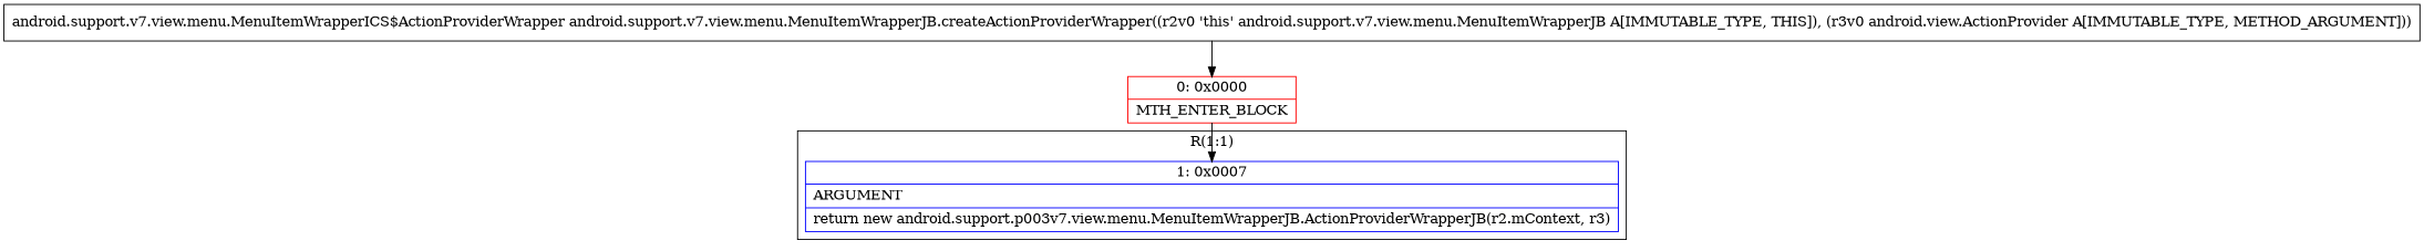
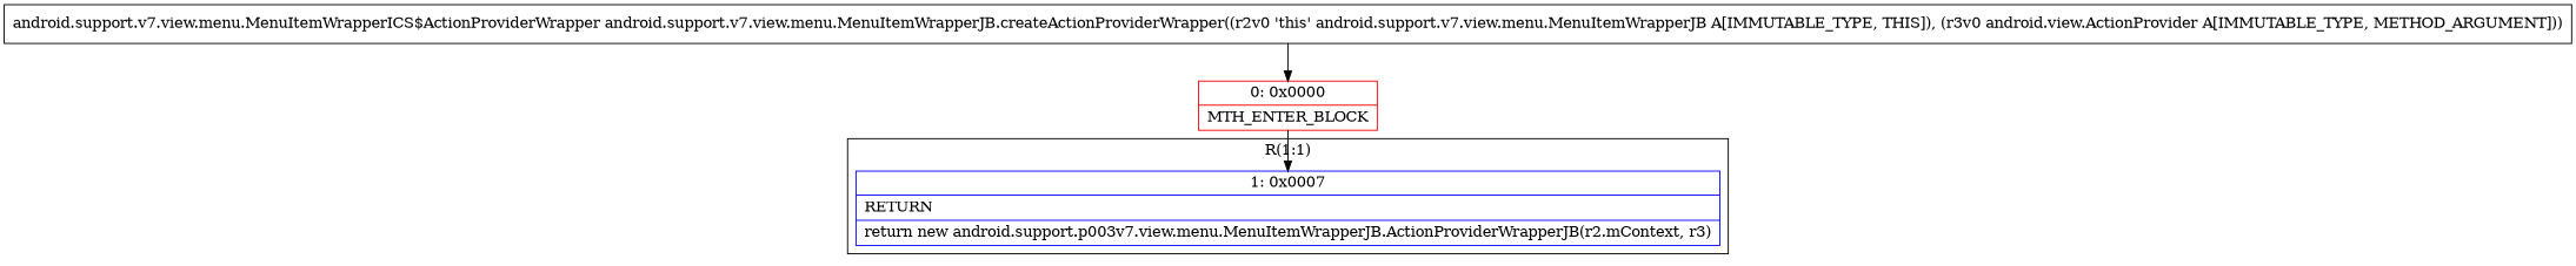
  digraph {
    node [shape=record]
-   n1 [color=blue label="{1\:\ 0x0007|ARGUMENT\l|return new android.support.p003v7.view.menu.MenuItemWrapperJB.ActionProviderWrapperJB(r2.mContext, r3)\l}"]
+   n1 [color=blue label="{1\:\ 0x0007|RETURN\l|return new android.support.p003v7.view.menu.MenuItemWrapperJB.ActionProviderWrapperJB(r2.mContext, r3)\l}"]
    n2 [color=red label="{0\:\ 0x0000|MTH_ENTER_BLOCK\l}"]
    n3 [label="{android.support.v7.view.menu.MenuItemWrapperICS$ActionProviderWrapper android.support.v7.view.menu.MenuItemWrapperJB.createActionProviderWrapper((r2v0 'this' android.support.v7.view.menu.MenuItemWrapperJB A[IMMUTABLE_TYPE, THIS]), (r3v0 android.view.ActionProvider A[IMMUTABLE_TYPE, METHOD_ARGUMENT])) }"]
    subgraph cluster_1 {
      label="R(1:1)"
      n1
    }
    n2 -> n1
    n3 -> n2
  }
